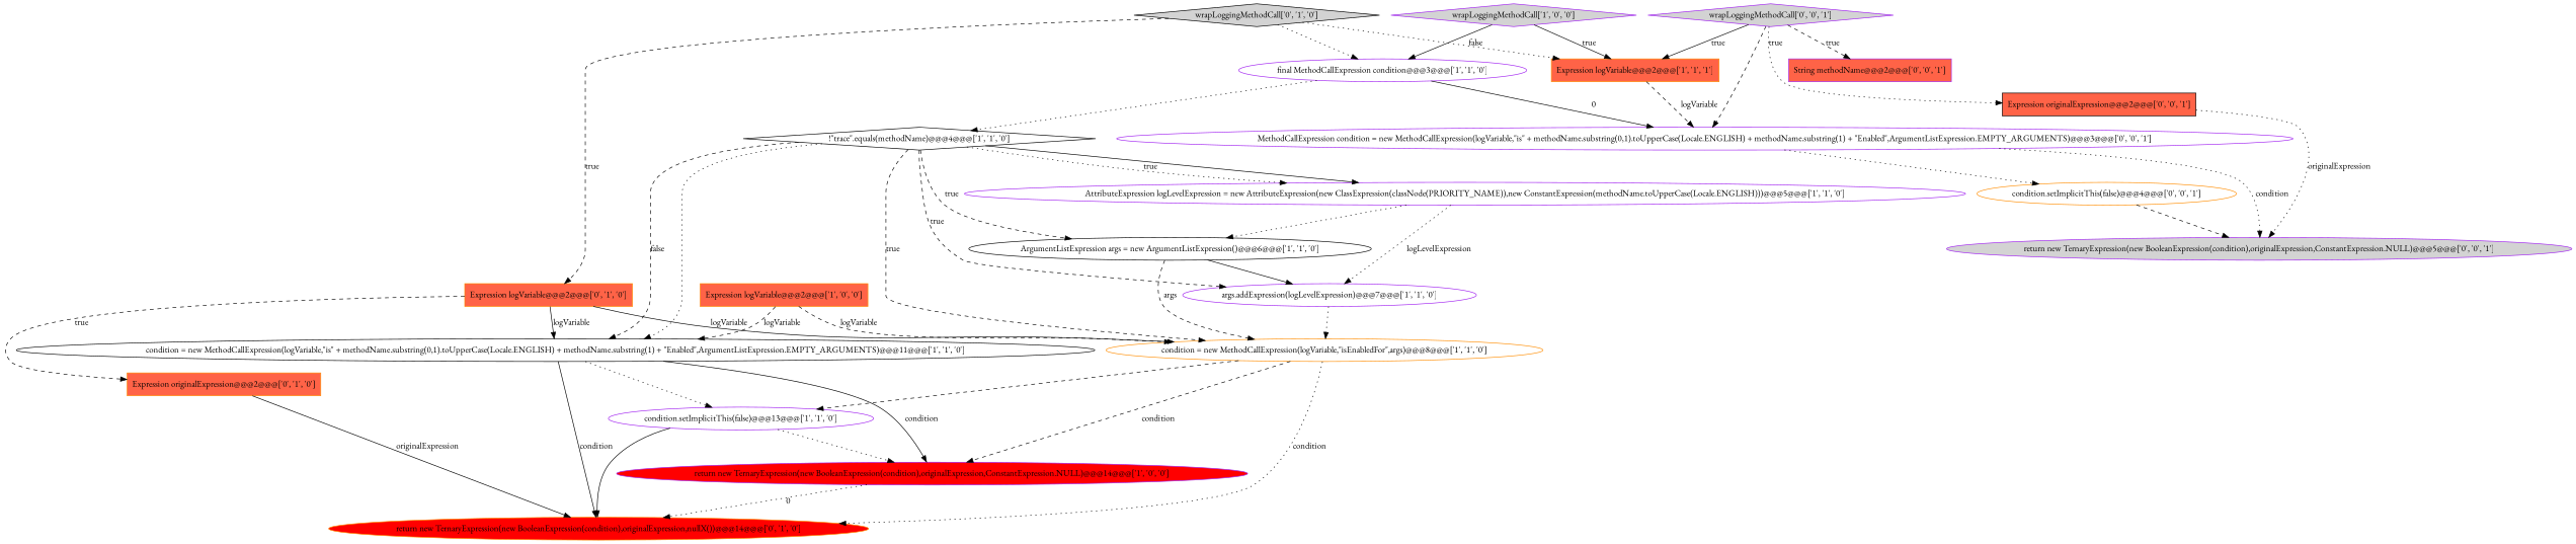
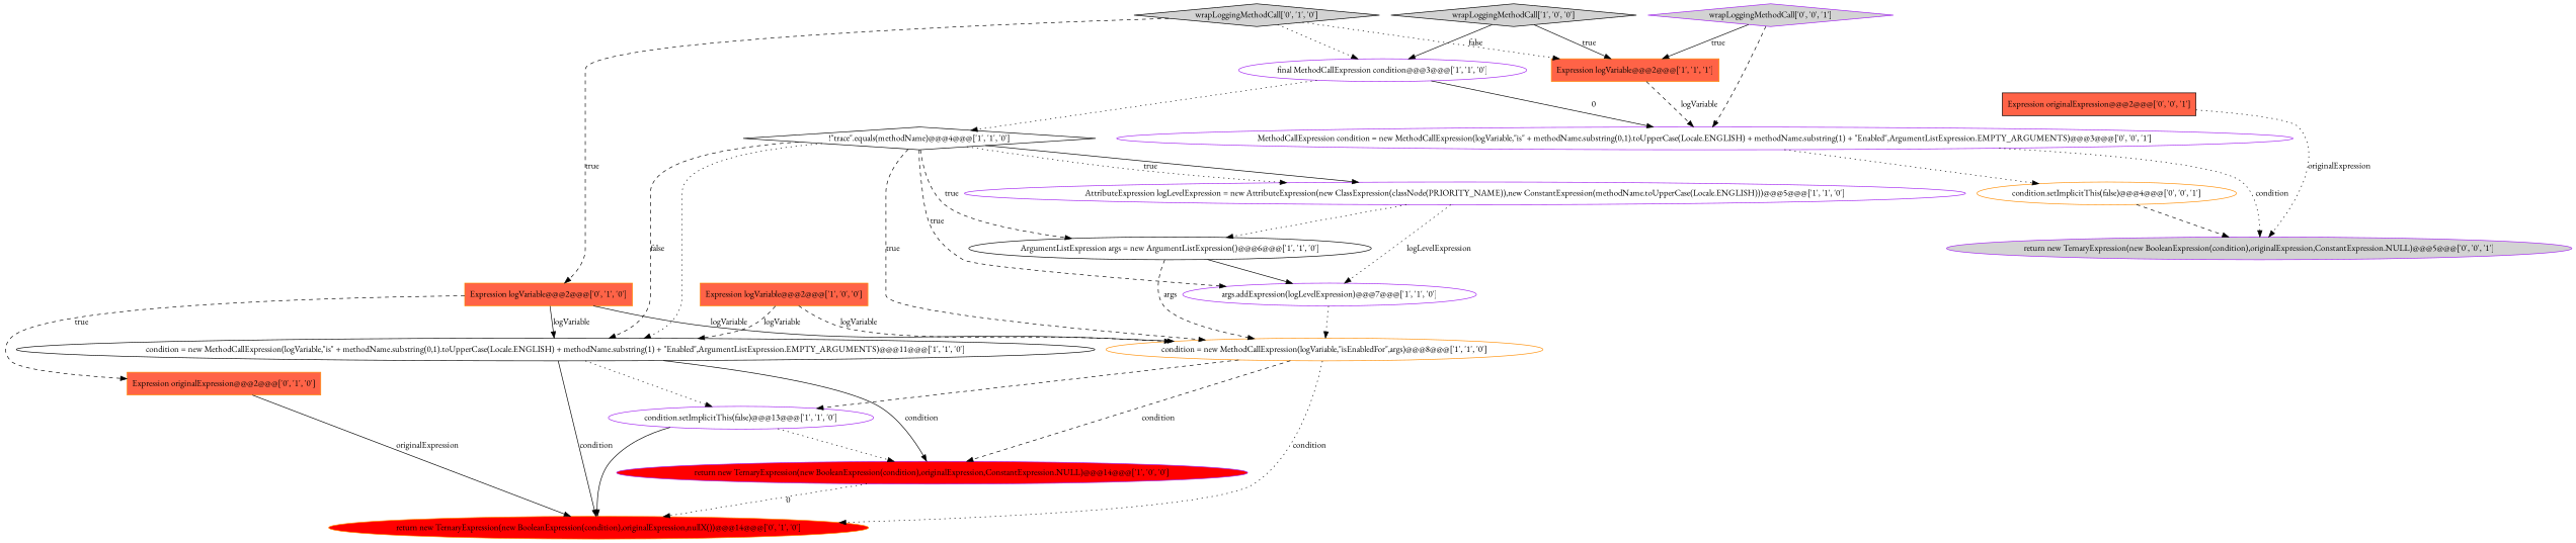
  digraph {
    fontname="EB Garamond"
    node [color=purple fillcolor=white fontname="EB Garamond" shape=ellipse style=filled]
    edge [fontname="EB Garamond" style=dotted]
    n1 [color=darkorange fillcolor=red label="return new TernaryExpression(new BooleanExpression(condition),originalExpression,nullX())@@@14@@@['0', '1', '0']"]
    n2 [fillcolor=lightgray label="return new TernaryExpression(new BooleanExpression(condition),originalExpression,ConstantExpression.NULL)@@@5@@@['0', '0', '1']"]
    n3 [color=darkorange fillcolor=tomato label="Expression logVariable@@@2@@@['1', '1', '1']" shape=box]
    n4 [label="MethodCallExpression condition = new MethodCallExpression(logVariable,\"is\" + methodName.substring(0,1).toUpperCase(Locale.ENGLISH) + methodName.substring(1) + \"Enabled\",ArgumentListExpression.EMPTY_ARGUMENTS)@@@3@@@['0', '0', '1']"]
    n5 [color=darkorange label="condition.setImplicitThis(false)@@@4@@@['0', '0', '1']"]
    n6 [color=darkorange label="condition = new MethodCallExpression(logVariable,\"isEnabledFor\",args)@@@8@@@['1', '1', '0']"]
    n7 [label="condition.setImplicitThis(false)@@@13@@@['1', '1', '0']"]
    n8 [fillcolor=red label="return new TernaryExpression(new BooleanExpression(condition),originalExpression,ConstantExpression.NULL)@@@14@@@['1', '0', '0']"]
    n9 [fillcolor=lightgray label="wrapLoggingMethodCall['0', '0', '1']" shape=diamond]
    n10 [color=black fillcolor=tomato label="Expression originalExpression@@@2@@@['0', '0', '1']" shape=box]
-   n11 [fillcolor=tomato label="String methodName@@@2@@@['0', '0', '1']" shape=box]
    n12 [label="args.addExpression(logLevelExpression)@@@7@@@['1', '1', '0']"]
    n13 [color=black label="ArgumentListExpression args = new ArgumentListExpression()@@@6@@@['1', '1', '0']"]
    n14 [label="AttributeExpression logLevelExpression = new AttributeExpression(new ClassExpression(classNode(PRIORITY_NAME)),new ConstantExpression(methodName.toUpperCase(Locale.ENGLISH)))@@@5@@@['1', '1', '0']"]
    n15 [color=darkorange fillcolor=tomato label="Expression logVariable@@@2@@@['1', '0', '0']" shape=box]
    n16 [color=black label="condition = new MethodCallExpression(logVariable,\"is\" + methodName.substring(0,1).toUpperCase(Locale.ENGLISH) + methodName.substring(1) + \"Enabled\",ArgumentListExpression.EMPTY_ARGUMENTS)@@@11@@@['1', '1', '0']"]
-   n17 [fillcolor=lightgray label="wrapLoggingMethodCall['1', '0', '0']" shape=diamond]
+   n17 [color=black fillcolor=lightgray label="wrapLoggingMethodCall['1', '0', '0']" shape=diamond]
    n18 [label="final MethodCallExpression condition@@@3@@@['1', '1', '0']"]
    n19 [color=black label="!\"trace\".equals(methodName)@@@4@@@['1', '1', '0']" shape=diamond]
    n20 [color=darkorange fillcolor=tomato label="Expression originalExpression@@@2@@@['0', '1', '0']" shape=box]
    n21 [color=black fillcolor=lightgray label="wrapLoggingMethodCall['0', '1', '0']" shape=diamond]
    n22 [color=darkorange fillcolor=tomato label="Expression logVariable@@@2@@@['0', '1', '0']" shape=box]
    n3 -> n4 [label=logVariable style=dashed]
    n4 -> n2 [label=condition]
    n4 -> n5
    n5 -> n2 [style=dashed]
    n6 -> n1 [label=condition]
    n6 -> n7 [style=dashed]
    n6 -> n8 [label=condition style=dashed]
    n7 -> n1 [style=solid]
    n7 -> n8
    n8 -> n1 [label=0]
    n9 -> n3 [label=true style=solid]
    n9 -> n4 [style=dashed]
-   n9 -> n10 [label=true]
-   n9 -> n11 [label=true style=dashed]
    n10 -> n2 [label=originalExpression]
    n12 -> n6
    n13 -> n6 [label=args style=dashed]
    n13 -> n12 [style=solid]
    n14 -> n12 [label=logLevelExpression]
    n14 -> n13
    n15 -> n6 [label=logVariable style=dashed]
    n15 -> n16 [label=logVariable style=dashed]
    n16 -> n1 [label=condition style=solid]
    n16 -> n7
    n16 -> n8 [label=condition style=solid]
    n17 -> n3 [label=true style=solid]
    n17 -> n18 [style=solid]
    n18 -> n4 [label=0 style=solid]
    n18 -> n19
    n19 -> n6 [label=true style=dashed]
    n19 -> n12 [label=true style=dashed]
    n19 -> n13 [label=true style=dashed]
    n19 -> n14 [style=solid]
    n19 -> n14 [label=true]
    n19 -> n16
    n19 -> n16 [label=false style=dashed]
    n20 -> n1 [label=originalExpression style=solid]
    n21 -> n3 [label=false]
    n21 -> n18
    n21 -> n22 [label=true style=dashed]
    n22 -> n6 [label=logVariable style=solid]
    n22 -> n16 [label=logVariable style=solid]
    n22 -> n20 [label=true style=dashed]
  }
